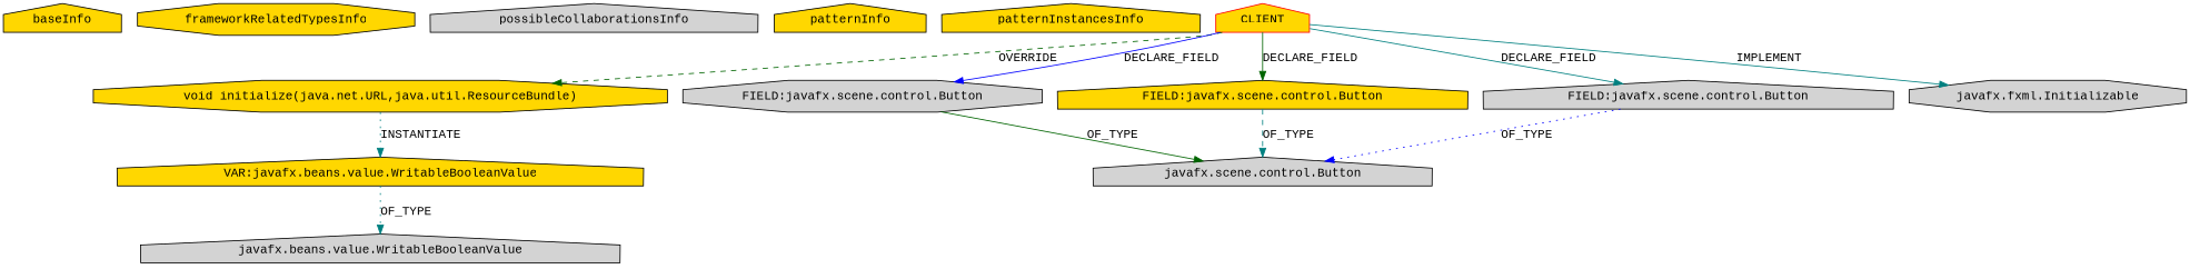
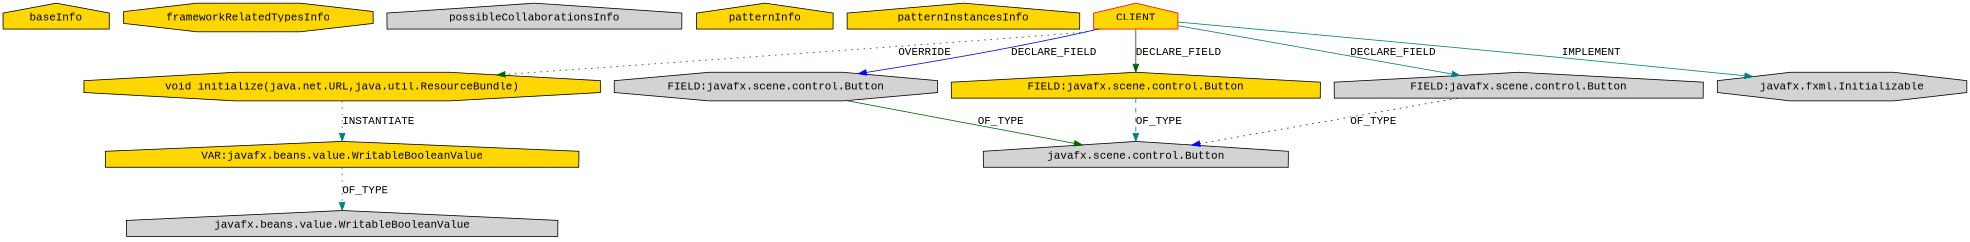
  digraph {
    fontname="Liberation Mono"
    node [fillcolor=gold fontname="Liberation Mono" shape=house style=filled isFrameworkType=false]
    edge [color=teal fontname="Liberation Mono" style=solid]
    baseInfo [category=pattern graphId=2451 isAnonymous=false possibleRelation=false isFrameworkType=""]
    frameworkRelatedTypesInfo [0="javafx.fxml.Initializable" shape=octagon isFrameworkType=""]
    possibleCollaborationsInfo [fillcolor=lightgrey isFrameworkType=""]
    patternInfo [frequency=2.0 patternRootClient=0 isFrameworkType=""]
    patternInstancesInfo [0="PatrickOtt-ReservationManager~/PatrickOtt-ReservationManager/ReservationManager-master/src/main/java/de/professional_webworkx/reservationmanager/controller/MainController.java~MainController~1080" 1="sk44-javafx-mirroring-tool~/sk44-javafx-mirroring-tool/javafx-mirroring-tool-master/src/main/java/sk44/mirroringtool/MainWindowController.java~MainWindowController~4211" isFrameworkType=""]
    n6 [fillcolor=lightgrey label="javafx.beans.value.WritableBooleanValue" vertexType=FRAMEWORK_INTERFACE_TYPE]
    n7 [label="VAR:javafx.beans.value.WritableBooleanValue" vertexType=VARIABLE_EXPRESION]
    n8 [label="void initialize(java.net.URL,java.util.ResourceBundle)" shape=octagon vertexType=OVERRIDING_METHOD_DECLARATION]
    n9 [color=red label=CLIENT vertexType=ROOT_CLIENT_CLASS_DECLARATION]
    n10 [fillcolor=lightgrey label="FIELD:javafx.scene.control.Button" shape=octagon vertexType=FIELD_DECLARATION]
    n11 [label="FIELD:javafx.scene.control.Button" vertexType=FIELD_DECLARATION]
    n12 [fillcolor=lightgrey label="FIELD:javafx.scene.control.Button" vertexType=FIELD_DECLARATION]
    n13 [fillcolor=lightgrey label="javafx.fxml.Initializable" shape=octagon vertexType=FRAMEWORK_INTERFACE_TYPE]
    n14 [fillcolor=lightgrey label="javafx.scene.control.Button" vertexType=FRAMEWORK_CLASS_TYPE]
    n7 -> n6 [label=OF_TYPE style=dotted]
    n8 -> n7 [label=INSTANTIATE style=dotted]
-   n9 -> n8 [color=darkgreen label=OVERRIDE style=dashed]
+   n9 -> n8 [color=darkgreen label=OVERRIDE style=dotted]
    n9 -> n10 [color=blue label=DECLARE_FIELD]
    n9 -> n11 [color=darkgreen label=DECLARE_FIELD]
    n9 -> n12 [label=DECLARE_FIELD]
    n9 -> n13 [label=IMPLEMENT]
    n10 -> n14 [color=darkgreen label=OF_TYPE]
    n11 -> n14 [label=OF_TYPE style=dashed]
    n12 -> n14 [color=blue label=OF_TYPE style=dotted]
  }
